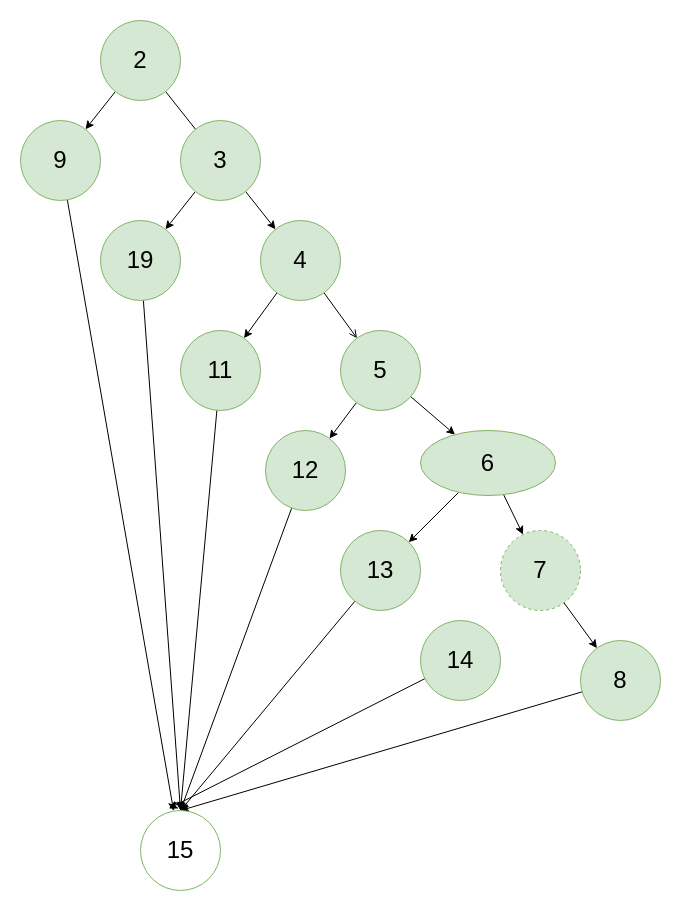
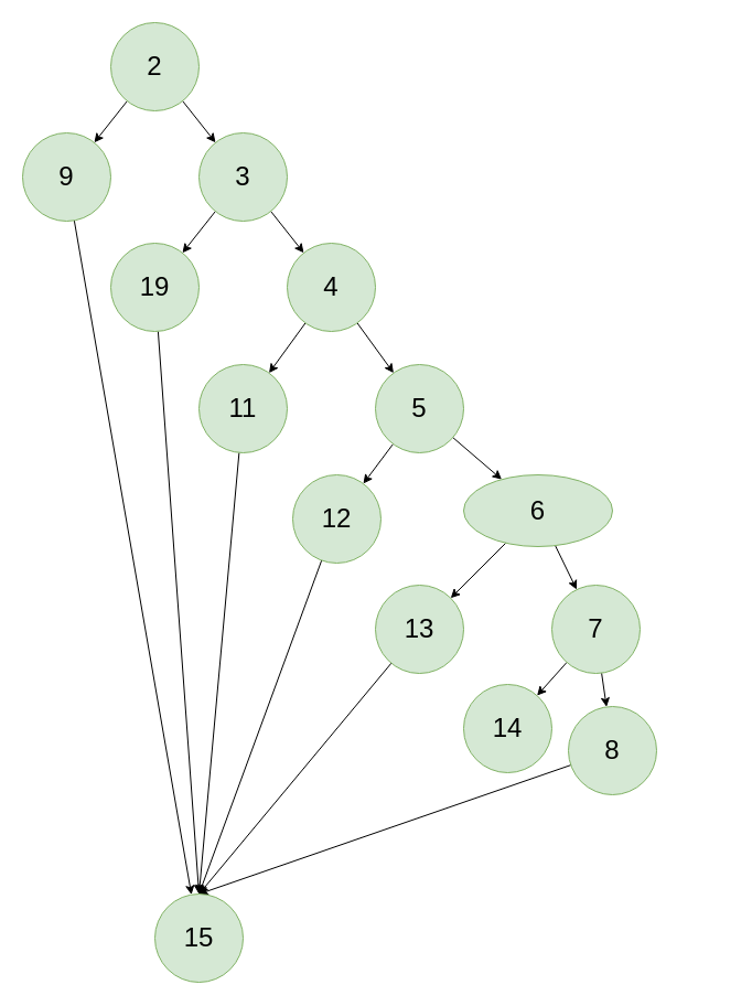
  <mxCell id="0" />
  <mxCell id="1" parent="0" />
  <mxCell id="2" value="" style="rounded=0;orthogonalLoop=1;jettySize=auto;html=1;" edge="1" parent="1" source="4" target="6"><mxGeometry relative="1" as="geometry" /></mxCell>
- <mxCell id="3" value="" style="rounded=0;orthogonalLoop=1;jettySize=auto;html=1;endArrow=none;" edge="1" parent="1" source="4" target="9"><mxGeometry relative="1" as="geometry" /></mxCell>
+ <mxCell id="3" value="" style="rounded=0;orthogonalLoop=1;jettySize=auto;html=1;" edge="1" parent="1" source="4" target="9"><mxGeometry relative="1" as="geometry" /></mxCell>
  <mxCell id="4" value="&lt;font style=&quot;font-size: 24px;&quot;&gt;2&lt;/font&gt;" style="ellipse;whiteSpace=wrap;html=1;aspect=fixed;fillColor=#d5e8d4;strokeColor=#82b366;" vertex="1" parent="1"><mxGeometry x="100" y="20" width="80" height="80" as="geometry" /></mxCell>
  <mxCell id="5" value="" style="rounded=0;orthogonalLoop=1;jettySize=auto;html=1;" edge="1" parent="1" source="6" target="34"><mxGeometry relative="1" as="geometry" /></mxCell>
  <mxCell id="6" value="&lt;font style=&quot;font-size: 24px;&quot;&gt;9&lt;/font&gt;" style="ellipse;whiteSpace=wrap;html=1;aspect=fixed;fillColor=#d5e8d4;strokeColor=#82b366;" vertex="1" parent="1"><mxGeometry y="120" width="80" height="80" as="geometry" x="20" /></mxCell>
  <mxCell id="7" value="" style="rounded=0;orthogonalLoop=1;jettySize=auto;html=1;" edge="1" parent="1" source="9" target="12"><mxGeometry relative="1" as="geometry" /></mxCell>
  <mxCell id="8" value="" style="rounded=0;orthogonalLoop=1;jettySize=auto;html=1;" edge="1" parent="1" source="9" target="14"><mxGeometry relative="1" as="geometry" /></mxCell>
  <mxCell id="9" value="&lt;span style=&quot;font-size: 24px;&quot;&gt;3&lt;/span&gt;" style="ellipse;whiteSpace=wrap;html=1;aspect=fixed;fillColor=#d5e8d4;strokeColor=#82b366;" vertex="1" parent="1"><mxGeometry x="180" y="120" width="80" height="80" as="geometry" /></mxCell>
- <mxCell id="10" value="" style="rounded=0;orthogonalLoop=1;jettySize=auto;html=1;endArrow=open;" edge="1" parent="1" source="12" target="17"><mxGeometry relative="1" as="geometry" /></mxCell>
+ <mxCell id="10" value="" style="rounded=0;orthogonalLoop=1;jettySize=auto;html=1;" edge="1" parent="1" source="12" target="17"><mxGeometry relative="1" as="geometry" /></mxCell>
  <mxCell id="11" value="" style="rounded=0;orthogonalLoop=1;jettySize=auto;html=1;" edge="1" parent="1" source="12" target="27"><mxGeometry relative="1" as="geometry" /></mxCell>
  <mxCell id="12" value="&lt;span style=&quot;font-size: 24px;&quot;&gt;4&lt;/span&gt;" style="ellipse;whiteSpace=wrap;html=1;aspect=fixed;fillColor=#d5e8d4;strokeColor=#82b366;" vertex="1" parent="1"><mxGeometry x="260" y="220" width="80" height="80" as="geometry" /></mxCell>
  <mxCell id="13" style="rounded=0;orthogonalLoop=1;jettySize=auto;html=1;entryX=0.5;entryY=0;entryDx=0;entryDy=0;" edge="1" parent="1" source="14" target="34"><mxGeometry relative="1" as="geometry" /></mxCell>
  <mxCell id="14" value="&lt;span style=&quot;font-size: 24px;&quot;&gt;19&lt;/span&gt;" style="ellipse;whiteSpace=wrap;html=1;aspect=fixed;fillColor=#d5e8d4;strokeColor=#82b366;" vertex="1" parent="1"><mxGeometry x="100" y="220" width="80" height="80" as="geometry" /></mxCell>
  <mxCell id="15" value="" style="rounded=0;orthogonalLoop=1;jettySize=auto;html=1;" edge="1" parent="1" source="17" target="20"><mxGeometry relative="1" as="geometry" /></mxCell>
  <mxCell id="16" value="" style="rounded=0;orthogonalLoop=1;jettySize=auto;html=1;" edge="1" parent="1" source="17" target="29"><mxGeometry relative="1" as="geometry" /></mxCell>
  <mxCell id="17" value="&lt;span style=&quot;font-size: 24px;&quot;&gt;5&lt;/span&gt;" style="ellipse;whiteSpace=wrap;html=1;aspect=fixed;fillColor=#d5e8d4;strokeColor=#82b366;" vertex="1" parent="1"><mxGeometry x="340" y="330" width="80" height="80" as="geometry" /></mxCell>
  <mxCell id="18" value="" style="rounded=0;orthogonalLoop=1;jettySize=auto;html=1;" edge="1" parent="1" source="20" target="23"><mxGeometry relative="1" as="geometry" /></mxCell>
  <mxCell id="19" value="" style="rounded=0;orthogonalLoop=1;jettySize=auto;html=1;" edge="1" parent="1" source="20" target="31"><mxGeometry relative="1" as="geometry" /></mxCell>
  <mxCell id="20" value="&lt;span style=&quot;font-size: 24px;&quot;&gt;6&lt;/span&gt;" style="ellipse;whiteSpace=wrap;html=1;aspect=fixed;fillColor=#d5e8d4;strokeColor=#82b366;" vertex="1" parent="1"><mxGeometry x="420" y="430" width="135" height="65" as="geometry" /></mxCell>
  <mxCell id="21" value="" style="rounded=0;orthogonalLoop=1;jettySize=auto;html=1;" edge="1" parent="1" source="23" target="25"><mxGeometry relative="1" as="geometry" /></mxCell>
- <mxCell id="23" value="&lt;span style=&quot;font-size: 24px;&quot;&gt;7&lt;/span&gt;" style="ellipse;whiteSpace=wrap;html=1;aspect=fixed;fillColor=#d5e8d4;strokeColor=#82b366;dashed=1;" vertex="1" parent="1"><mxGeometry x="500" y="530" width="80" height="80" as="geometry" /></mxCell>
+ <mxCell id="22" value="" style="rounded=0;orthogonalLoop=1;jettySize=auto;html=1;" edge="1" parent="1" source="23" target="33"><mxGeometry relative="1" as="geometry" /></mxCell>
+ <mxCell id="23" value="&lt;span style=&quot;font-size: 24px;&quot;&gt;7&lt;/span&gt;" style="ellipse;whiteSpace=wrap;html=1;aspect=fixed;fillColor=#d5e8d4;strokeColor=#82b366;" vertex="1" parent="1"><mxGeometry x="500" y="530" width="80" height="80" as="geometry" /></mxCell>
  <mxCell id="24" style="rounded=0;orthogonalLoop=1;jettySize=auto;html=1;entryX=0.5;entryY=0;entryDx=0;entryDy=0;" edge="1" parent="1" source="25" target="34"><mxGeometry relative="1" as="geometry" /></mxCell>
- <mxCell id="25" value="&lt;span style=&quot;font-size: 24px;&quot;&gt;8&lt;/span&gt;" style="ellipse;whiteSpace=wrap;html=1;aspect=fixed;fillColor=#d5e8d4;strokeColor=#82b366;" vertex="1" parent="1"><mxGeometry x="580" y="640" width="80" height="80" as="geometry" /></mxCell>
+ <mxCell id="25" value="&lt;span style=&quot;font-size: 24px;&quot;&gt;8&lt;/span&gt;" style="ellipse;whiteSpace=wrap;html=1;aspect=fixed;fillColor=#d5e8d4;strokeColor=#82b366;" vertex="1" parent="1"><mxGeometry x="515" y="640" width="80" height="80" as="geometry" /></mxCell>
  <mxCell id="26" style="rounded=0;orthogonalLoop=1;jettySize=auto;html=1;entryX=0.5;entryY=0;entryDx=0;entryDy=0;" edge="1" parent="1" source="27" target="34"><mxGeometry relative="1" as="geometry"><mxPoint x="60" y="870" as="targetPoint" /></mxGeometry></mxCell>
  <mxCell id="27" value="&lt;span style=&quot;font-size: 24px;&quot;&gt;11&lt;/span&gt;" style="ellipse;whiteSpace=wrap;html=1;aspect=fixed;fillColor=#d5e8d4;strokeColor=#82b366;" vertex="1" parent="1"><mxGeometry x="180" y="330" width="80" height="80" as="geometry" /></mxCell>
  <mxCell id="28" style="rounded=0;orthogonalLoop=1;jettySize=auto;html=1;entryX=0.5;entryY=0;entryDx=0;entryDy=0;" edge="1" parent="1" source="29" target="34"><mxGeometry relative="1" as="geometry"><mxPoint x="60" y="730" as="targetPoint" /></mxGeometry></mxCell>
  <mxCell id="29" value="&lt;span style=&quot;font-size: 24px;&quot;&gt;12&lt;/span&gt;" style="ellipse;whiteSpace=wrap;html=1;aspect=fixed;fillColor=#d5e8d4;strokeColor=#82b366;" vertex="1" parent="1"><mxGeometry x="265" y="430" width="80" height="80" as="geometry" /></mxCell>
  <mxCell id="30" style="rounded=0;orthogonalLoop=1;jettySize=auto;html=1;entryX=0.5;entryY=0;entryDx=0;entryDy=0;" edge="1" parent="1" source="31" target="34"><mxGeometry relative="1" as="geometry" /></mxCell>
  <mxCell id="31" value="&lt;span style=&quot;font-size: 24px;&quot;&gt;13&lt;/span&gt;" style="ellipse;whiteSpace=wrap;html=1;aspect=fixed;fillColor=#d5e8d4;strokeColor=#82b366;" vertex="1" parent="1"><mxGeometry x="340" y="530" width="80" height="80" as="geometry" /></mxCell>
- <mxCell id="32" style="rounded=0;orthogonalLoop=1;jettySize=auto;html=1;entryX=0.354;entryY=-0.024;entryDx=0;entryDy=0;entryPerimeter=0;" edge="1" parent="1" source="33" target="34"><mxGeometry relative="1" as="geometry"><mxPoint x="60" y="740" as="targetPoint" /></mxGeometry></mxCell>
  <mxCell id="33" value="&lt;span style=&quot;font-size: 24px;&quot;&gt;14&lt;/span&gt;" style="ellipse;whiteSpace=wrap;html=1;aspect=fixed;fillColor=#d5e8d4;strokeColor=#82b366;" vertex="1" parent="1"><mxGeometry x="420" y="620" width="80" height="80" as="geometry" /></mxCell>
- <mxCell id="34" value="&lt;font style=&quot;font-size: 24px;&quot;&gt;15&lt;/font&gt;" style="ellipse;whiteSpace=wrap;html=1;aspect=fixed;fillColor=#ffffff;strokeColor=#82b366;" vertex="1" parent="1"><mxGeometry x="140" y="810" width="80" height="80" as="geometry" /></mxCell>
+ <mxCell id="34" value="&lt;font style=&quot;font-size: 24px;&quot;&gt;15&lt;/font&gt;" style="ellipse;whiteSpace=wrap;html=1;aspect=fixed;fillColor=#d5e8d4;strokeColor=#82b366;" vertex="1" parent="1"><mxGeometry x="140" y="810" width="80" height="80" as="geometry" /></mxCell>
